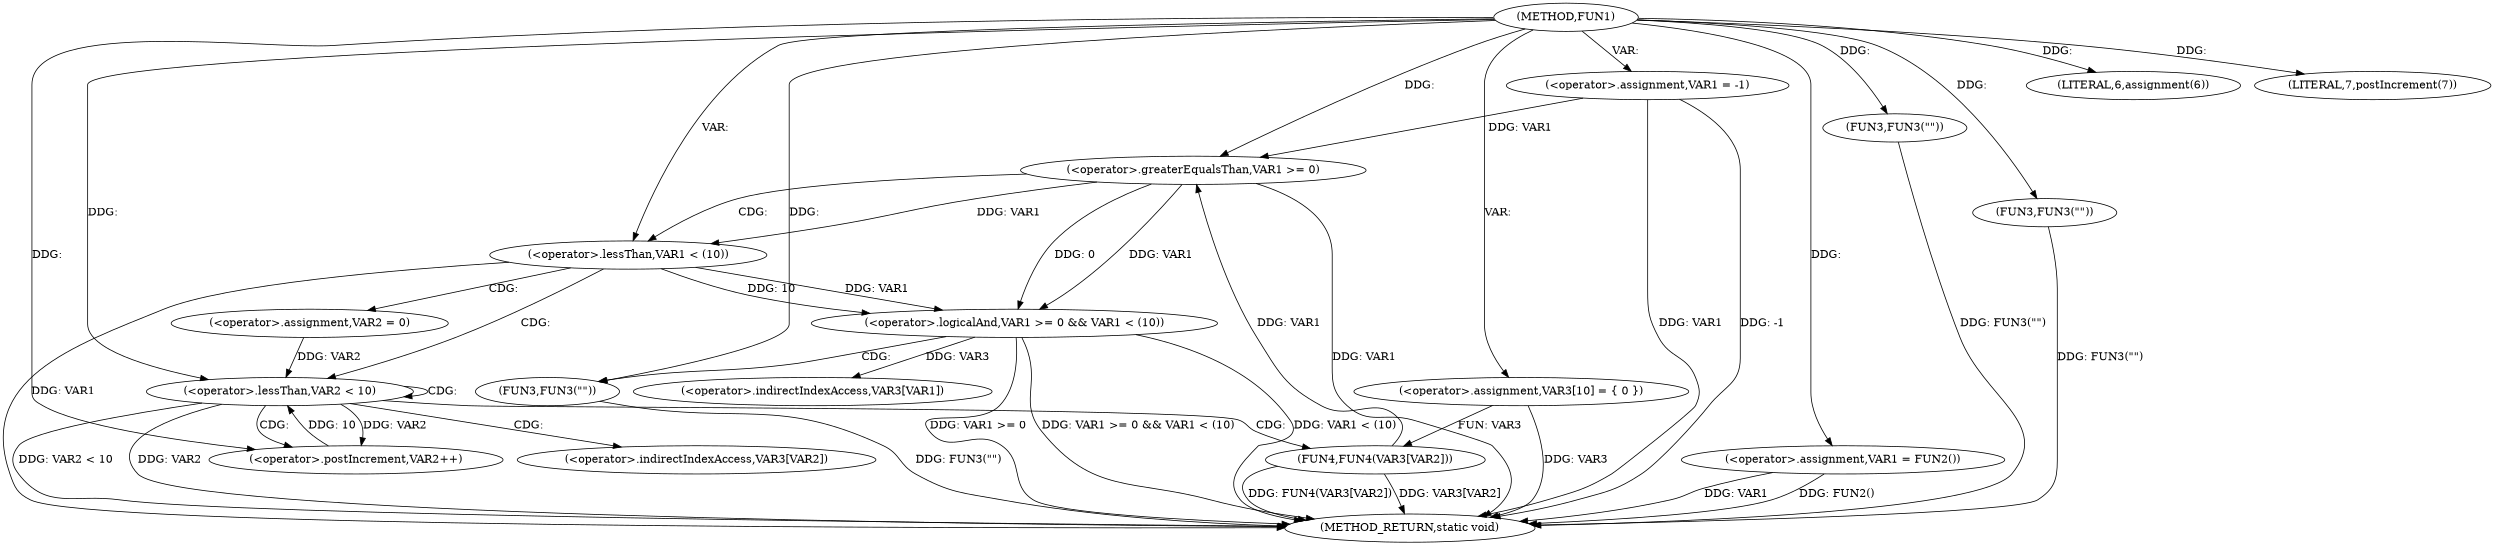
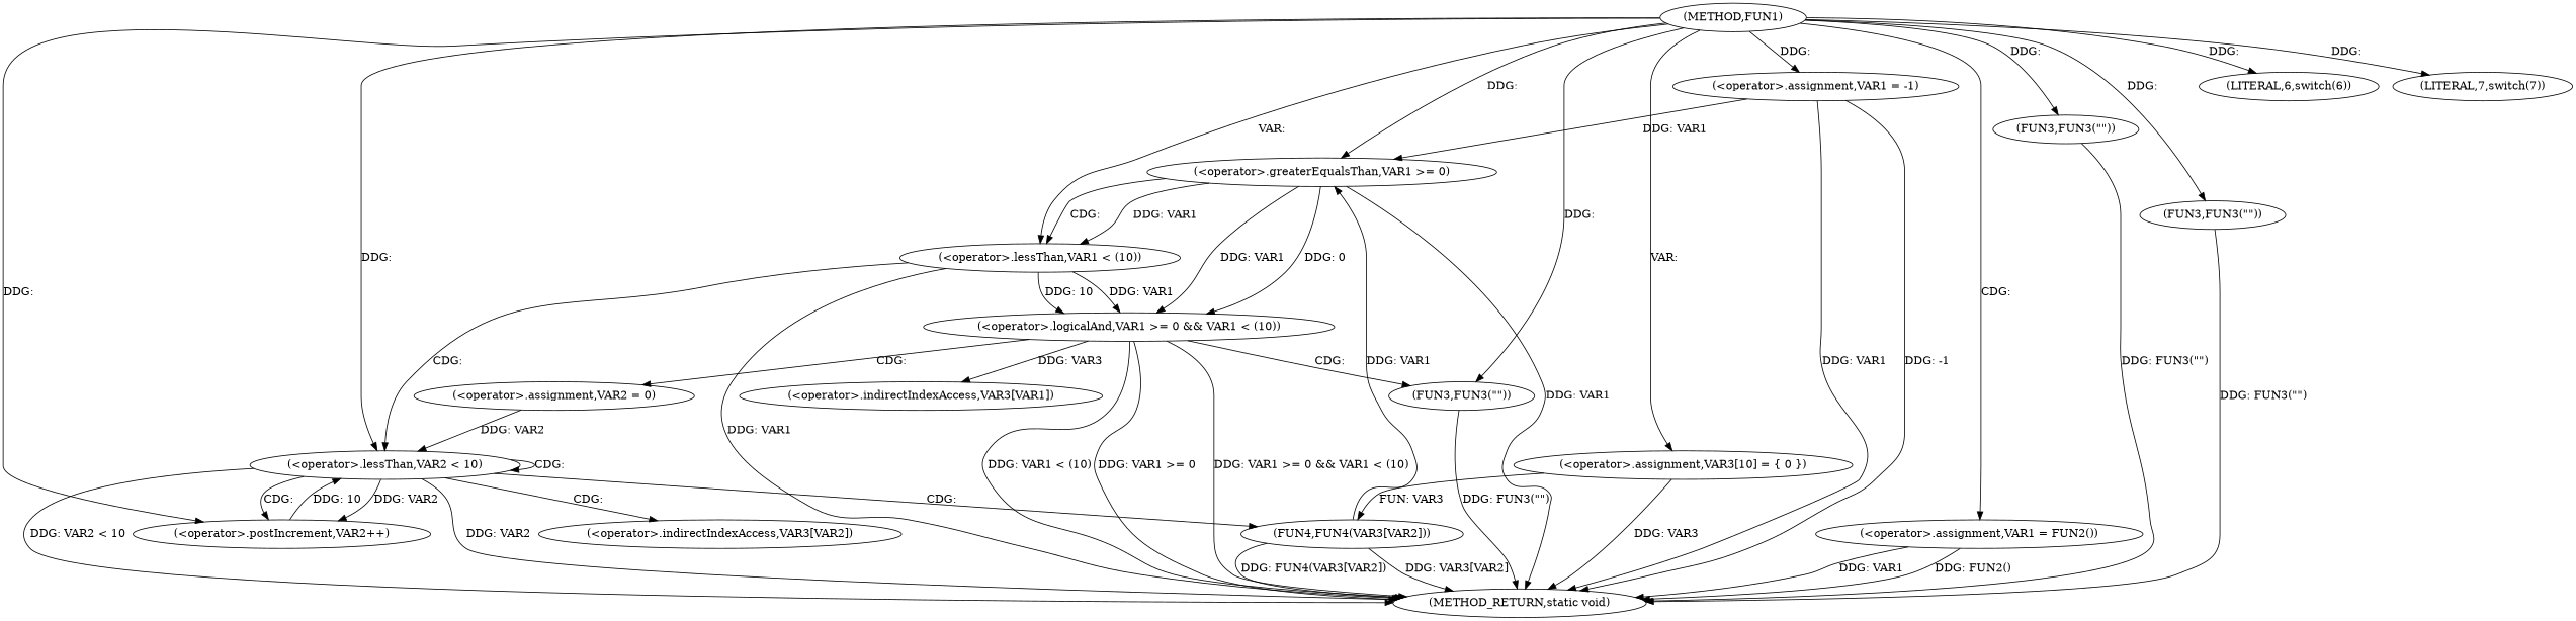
  digraph {
    n1 [label="(METHOD,FUN1)"]
    n2 [label="(<operator>.assignment,VAR1 = -1)"]
-   n3 [label="(LITERAL,6,assignment(6))"]
+   n3 [label="(LITERAL,6,switch(6))"]
    n4 [label="(<operator>.assignment,VAR1 = FUN2())"]
    n5 [label="(FUN3,FUN3(\"\"))"]
-   n6 [label="(LITERAL,7,postIncrement(7))"]
+   n6 [label="(LITERAL,7,switch(7))"]
    n7 [label="(<operator>.assignment,VAR3[10] = { 0 })"]
    n8 [label="(<operator>.greaterEqualsThan,VAR1 >= 0)"]
    n9 [label="(<operator>.lessThan,VAR1 < (10))"]
    n10 [label="(<operator>.lessThan,VAR2 < 10)"]
    n11 [label="(<operator>.postIncrement,VAR2++)"]
    n12 [label="(FUN3,FUN3(\"\"))"]
    n13 [label="(FUN3,FUN3(\"\"))"]
    n14 [label="(METHOD_RETURN,static void)"]
    n15 [label="(FUN4,FUN4(VAR3[VAR2]))"]
    n16 [label="(<operator>.logicalAnd,VAR1 >= 0 && VAR1 < (10))"]
    n17 [label="(<operator>.assignment,VAR2 = 0)"]
    n18 [label="(<operator>.indirectIndexAccess,VAR3[VAR2])"]
    n19 [label="(<operator>.indirectIndexAccess,VAR3[VAR1])"]
-   n1 -> n2 [label="VAR: "]
+   n1 -> n2 [label="DDG: "]
    n1 -> n3 [label="DDG: "]
-   n1 -> n4 [label="DDG: "]
+   n1 -> n4 [label="CDG: "]
    n1 -> n5 [label="DDG: "]
    n1 -> n6 [label="DDG: "]
    n1 -> n7 [label="VAR: "]
    n1 -> n8 [label="DDG: "]
    n1 -> n9 [label="VAR: "]
    n1 -> n10 [label="DDG: "]
    n1 -> n11 [label="DDG: "]
    n1 -> n12 [label="DDG: "]
    n1 -> n13 [label="DDG: "]
    n2 -> n8 [label="DDG: VAR1"]
    n2 -> n14 [label="DDG: VAR1"]
    n2 -> n14 [label="DDG: -1"]
    n4 -> n14 [label="DDG: FUN2()"]
    n4 -> n14 [label="DDG: VAR1"]
    n5 -> n14 [label="DDG: FUN3(\"\")"]
    n7 -> n14 [label="DDG: VAR3"]
    n7 -> n15 [label="FUN: VAR3"]
    n8 -> n9 [label="DDG: VAR1"]
    n8 -> n9 [label="CDG: "]
    n8 -> n14 [label="DDG: VAR1"]
    n8 -> n16 [label="DDG: VAR1"]
    n8 -> n16 [label="DDG: 0"]
    n9 -> n10 [label="CDG: "]
    n9 -> n14 [label="DDG: VAR1"]
    n9 -> n16 [label="DDG: VAR1"]
    n9 -> n16 [label="DDG: 10"]
    n10 -> n10 [label="CDG: "]
    n10 -> n11 [label="DDG: VAR2"]
    n10 -> n11 [label="CDG: "]
    n10 -> n14 [label="DDG: VAR2 < 10"]
    n10 -> n14 [label="DDG: VAR2"]
    n10 -> n15 [label="CDG: "]
    n10 -> n18 [label="CDG: "]
    n11 -> n10 [label="DDG: 10"]
    n12 -> n14 [label="DDG: FUN3(\"\")"]
    n13 -> n14 [label="DDG: FUN3(\"\")"]
    n15 -> n8 [label="DDG: VAR1"]
    n15 -> n14 [label="DDG: FUN4(VAR3[VAR2])"]
    n15 -> n14 [label="DDG: VAR3[VAR2]"]
    n16 -> n12 [label="CDG: "]
    n16 -> n14 [label="DDG: VAR1 >= 0"]
    n16 -> n14 [label="DDG: VAR1 >= 0 && VAR1 < (10)"]
    n16 -> n14 [label="DDG: VAR1 < (10)"]
-   n9 -> n17 [label="CDG: "]
+   n16 -> n17 [label="CDG: "]
    n16 -> n19 [label="DDG: VAR3"]
    n17 -> n10 [label="DDG: VAR2"]
  }
